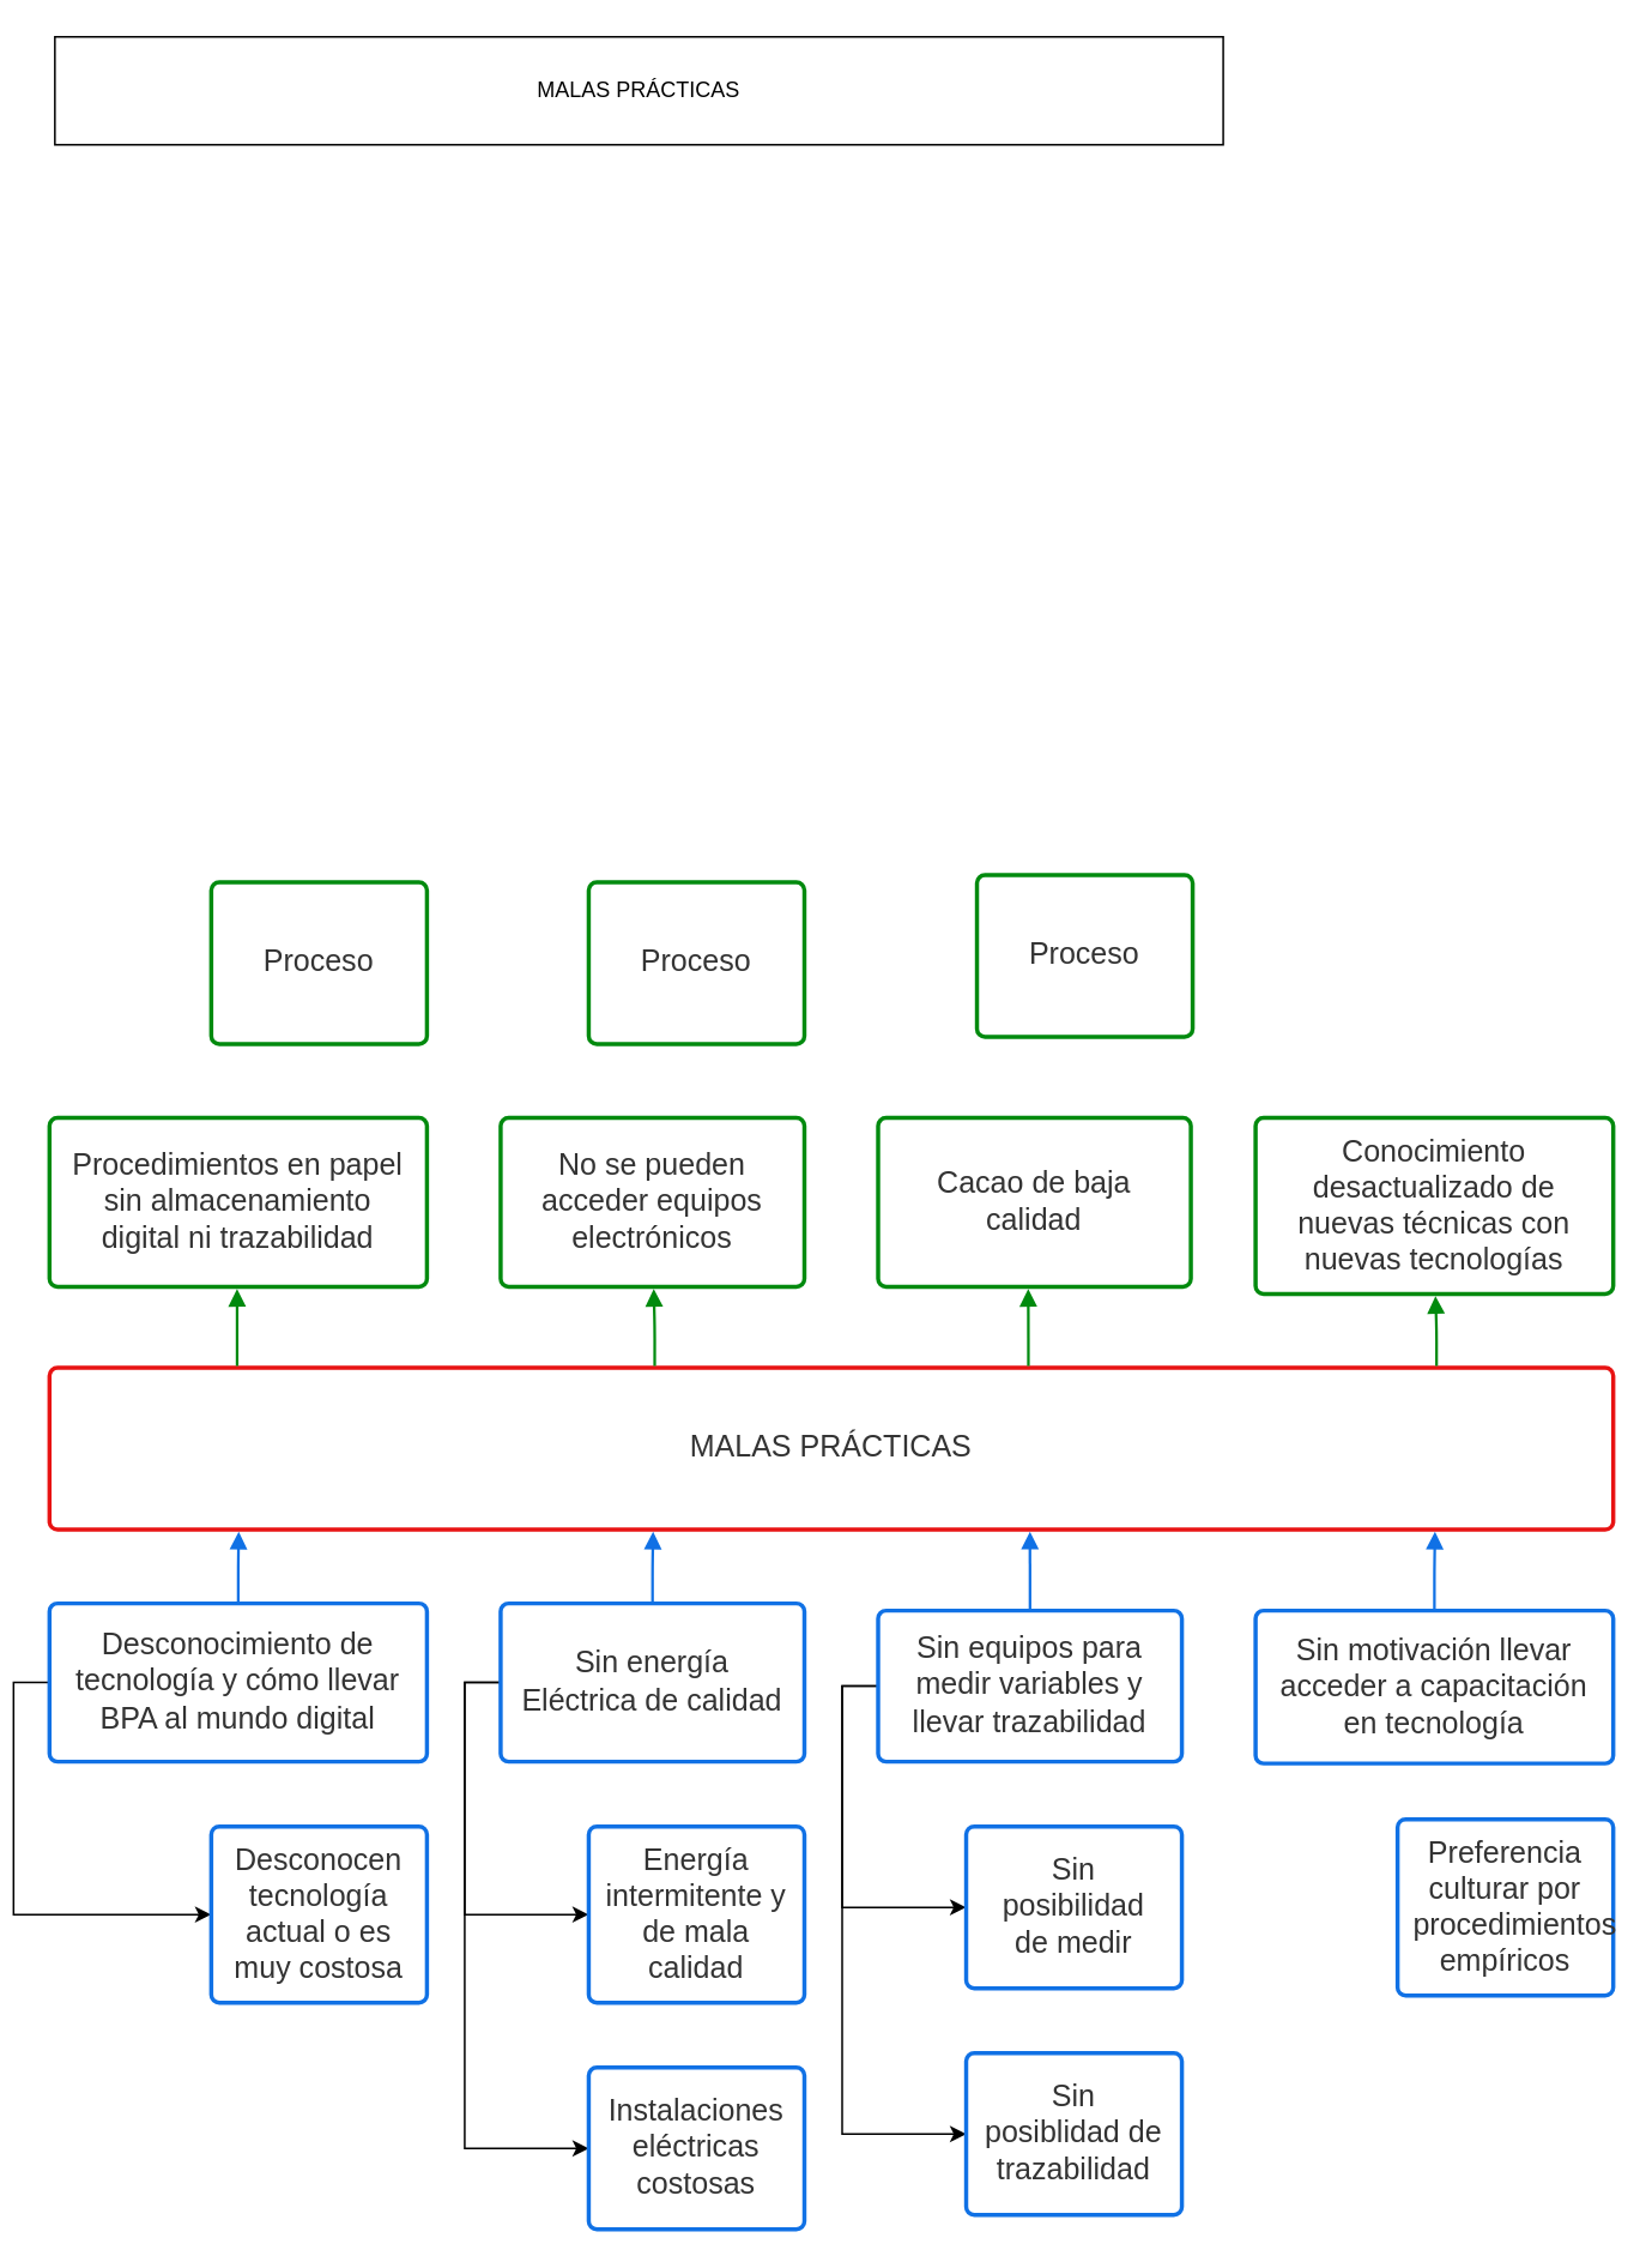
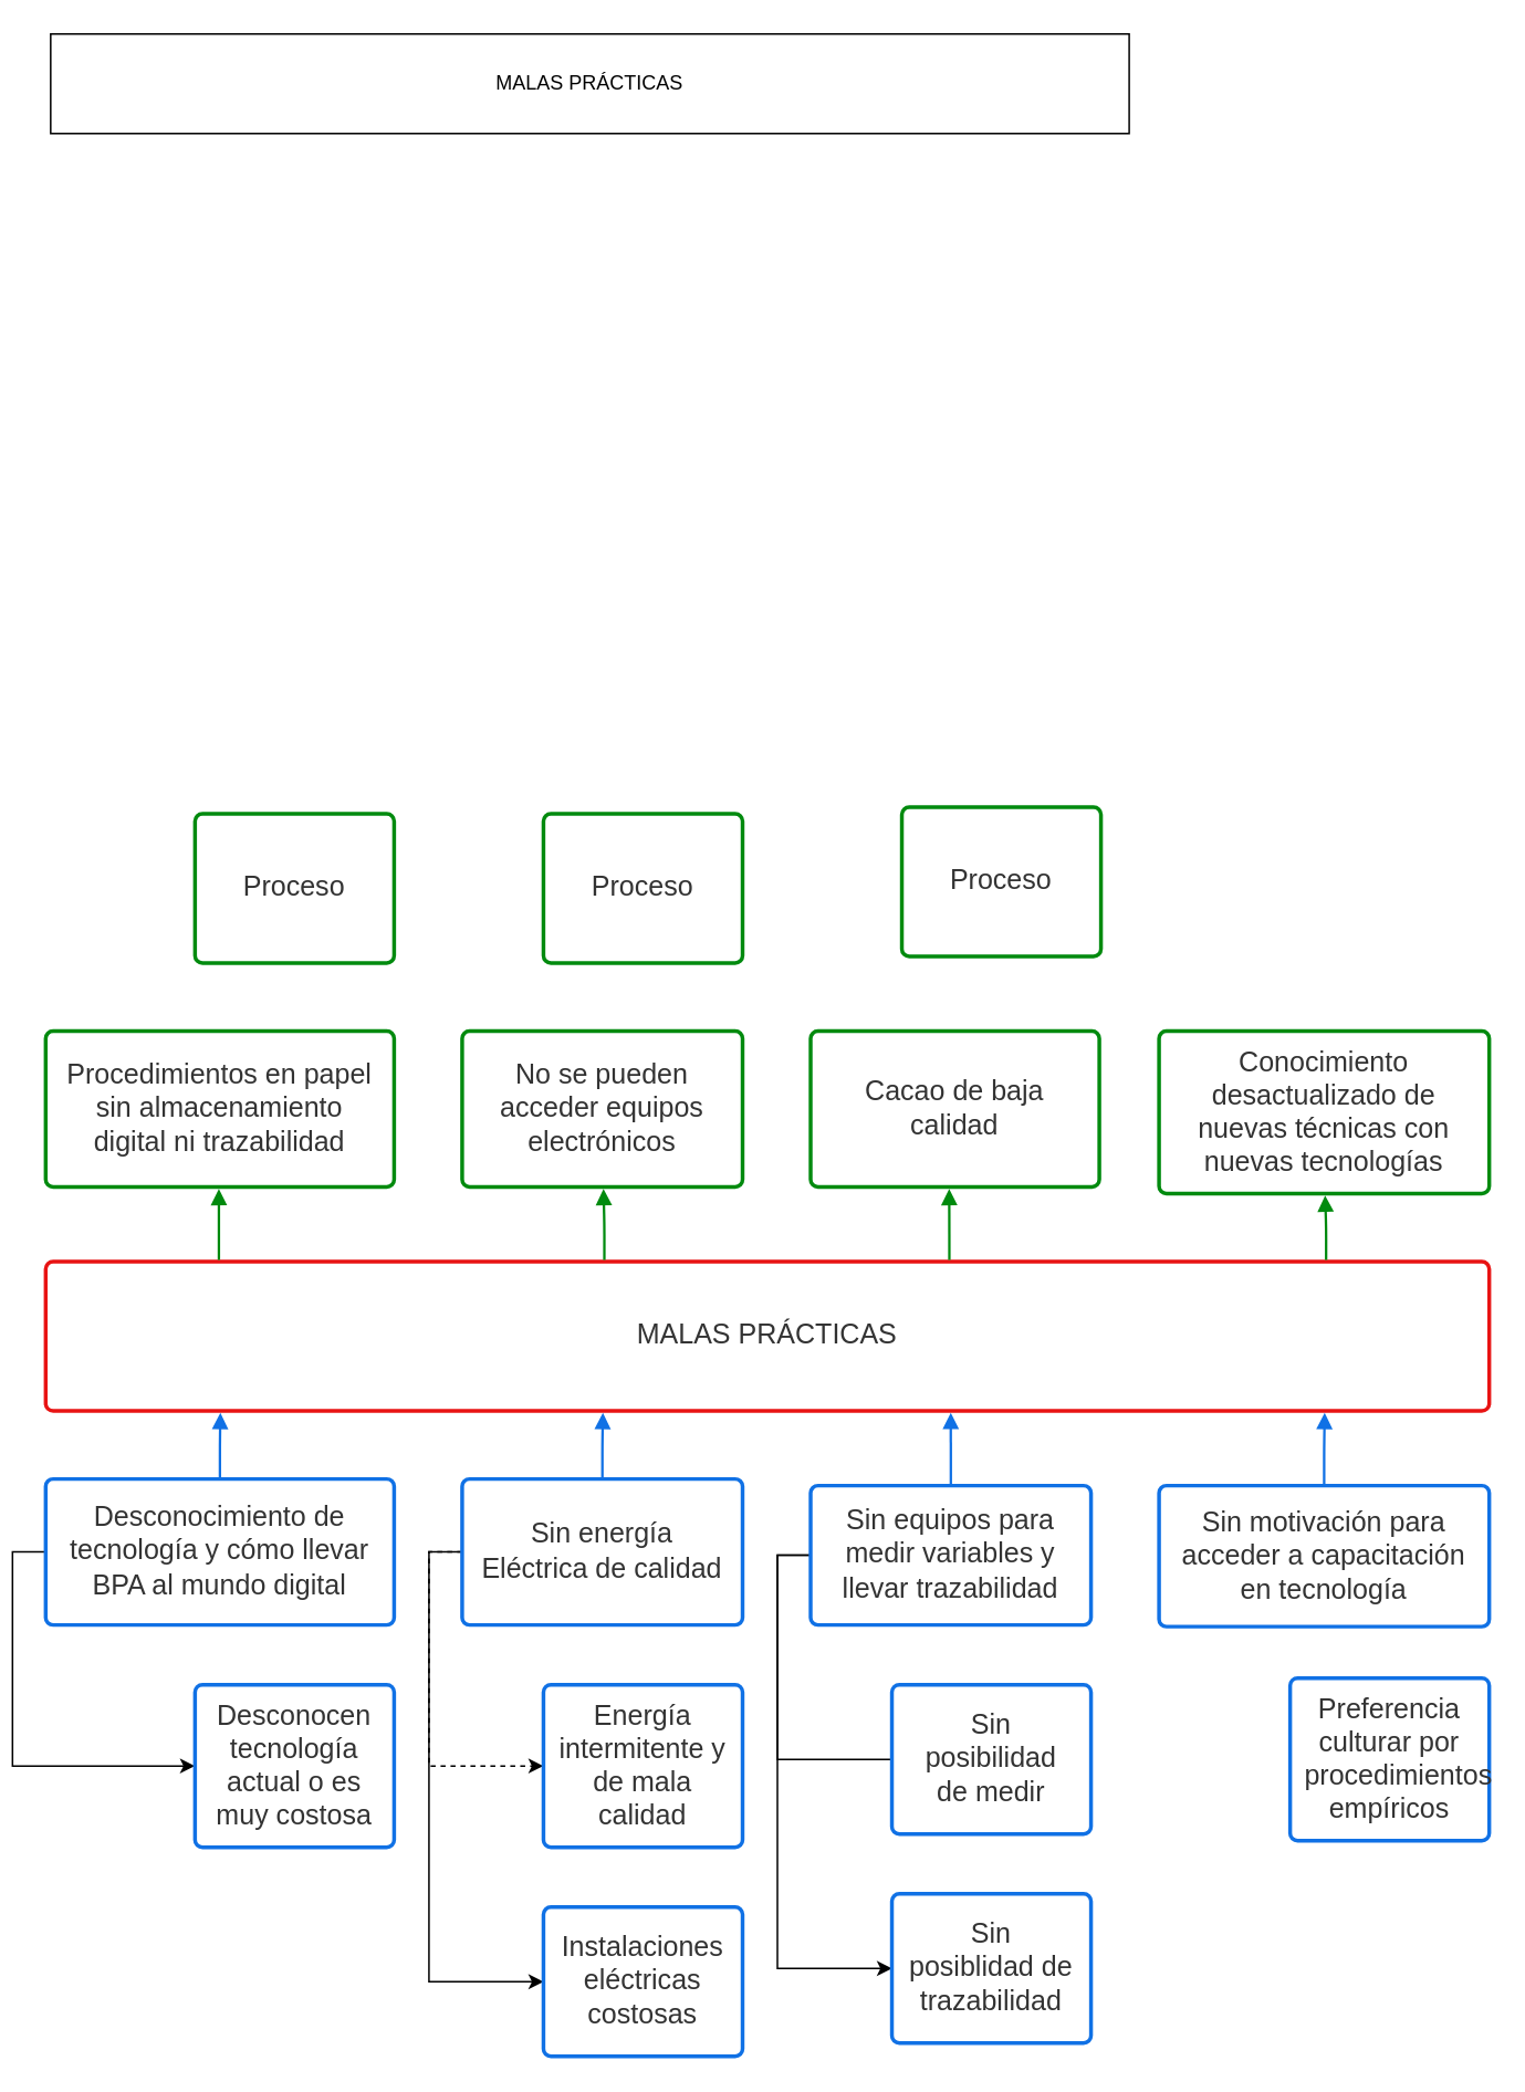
  <mxCell id="0" />
  <mxCell id="1" parent="0" />
  <mxCell id="2" value="MALAS PRÁCTICAS" style="rounded=0;whiteSpace=wrap;html=1;" vertex="1" parent="1"><mxGeometry x="23" y="20" width="650" height="60" as="geometry" /></mxCell>
  <mxCell id="3" style="edgeStyle=orthogonalEdgeStyle;rounded=0;orthogonalLoop=1;jettySize=auto;html=1;exitX=0;exitY=0.5;exitDx=0;exitDy=0;entryX=0;entryY=0.5;entryDx=0;entryDy=0;" edge="1" parent="1" source="4" target="13"><mxGeometry relative="1" as="geometry" /></mxCell>
  <mxCell id="4" value="Desconocimiento de tecnología y cómo llevar BPA al mundo digital" style="html=1;overflow=block;blockSpacing=1;whiteSpace=wrap;fontSize=16.7;fontColor=#333333;align=center;spacing=9;strokeColor=#1071e5;strokeOpacity=100;rounded=1;absoluteArcSize=1;arcSize=9;strokeWidth=2.3;" vertex="1" parent="1"><mxGeometry x="20" y="891" width="210" height="88" as="geometry" /></mxCell>
  <mxCell id="5" value="MALAS PRÁCTICAS" style="html=1;overflow=block;blockSpacing=1;whiteSpace=wrap;fontSize=16.7;fontColor=#333333;align=center;spacing=9;strokeColor=#e81313;strokeOpacity=100;rounded=1;absoluteArcSize=1;arcSize=9;strokeWidth=2.3;" vertex="1" parent="1"><mxGeometry x="20" y="760" width="870" height="90" as="geometry" /></mxCell>
- <mxCell id="6" style="edgeStyle=orthogonalEdgeStyle;rounded=0;orthogonalLoop=1;jettySize=auto;html=1;exitX=0;exitY=0.5;exitDx=0;exitDy=0;entryX=0;entryY=0.5;entryDx=0;entryDy=0;" edge="1" parent="1" source="8" target="15"><mxGeometry relative="1" as="geometry" /></mxCell>
+ <mxCell id="6" style="edgeStyle=orthogonalEdgeStyle;rounded=0;orthogonalLoop=1;jettySize=auto;html=1;exitX=0;exitY=0.5;exitDx=0;exitDy=0;entryX=0;entryY=0.5;entryDx=0;entryDy=0;dashed=1;" edge="1" parent="1" source="8" target="15"><mxGeometry relative="1" as="geometry" /></mxCell>
  <mxCell id="7" style="edgeStyle=orthogonalEdgeStyle;rounded=0;orthogonalLoop=1;jettySize=auto;html=1;exitX=0;exitY=0.5;exitDx=0;exitDy=0;entryX=0;entryY=0.5;entryDx=0;entryDy=0;" edge="1" parent="1" source="8" target="16"><mxGeometry relative="1" as="geometry" /></mxCell>
  <mxCell id="8" value="Sin energía Eléctrica de calidad" style="html=1;overflow=block;blockSpacing=1;whiteSpace=wrap;fontSize=16.7;fontColor=#333333;align=center;spacing=9;strokeColor=#1071e5;strokeOpacity=100;rounded=1;absoluteArcSize=1;arcSize=9;strokeWidth=2.3;" vertex="1" parent="1"><mxGeometry x="271" y="891" width="169" height="88" as="geometry" /></mxCell>
- <mxCell id="9" style="edgeStyle=orthogonalEdgeStyle;rounded=0;orthogonalLoop=1;jettySize=auto;html=1;exitX=0;exitY=0.5;exitDx=0;exitDy=0;entryX=0;entryY=0.5;entryDx=0;entryDy=0;" edge="1" parent="1" source="11" target="17"><mxGeometry relative="1" as="geometry" /></mxCell>
+ <mxCell id="9" style="edgeStyle=orthogonalEdgeStyle;rounded=0;orthogonalLoop=1;jettySize=auto;html=1;exitX=0;exitY=0.5;exitDx=0;exitDy=0;entryX=0;entryY=0.5;entryDx=0;entryDy=0;endArrow=none;" edge="1" parent="1" source="11" target="17"><mxGeometry relative="1" as="geometry" /></mxCell>
  <mxCell id="10" style="edgeStyle=orthogonalEdgeStyle;rounded=0;orthogonalLoop=1;jettySize=auto;html=1;exitX=0;exitY=0.5;exitDx=0;exitDy=0;entryX=0;entryY=0.5;entryDx=0;entryDy=0;" edge="1" parent="1" source="11" target="14"><mxGeometry relative="1" as="geometry" /></mxCell>
  <mxCell id="11" value="Sin equipos para medir variables y llevar trazabilidad" style="html=1;overflow=block;blockSpacing=1;whiteSpace=wrap;fontSize=16.7;fontColor=#333333;align=center;spacing=9;strokeColor=#1071e5;strokeOpacity=100;rounded=1;absoluteArcSize=1;arcSize=9;strokeWidth=2.3;" vertex="1" parent="1"><mxGeometry x="481" y="895" width="169" height="84" as="geometry" /></mxCell>
- <mxCell id="12" value="Sin motivación llevar acceder a capacitación en tecnología" style="html=1;overflow=block;blockSpacing=1;whiteSpace=wrap;fontSize=16.7;fontColor=#333333;align=center;spacing=9;strokeColor=#1071e5;strokeOpacity=100;rounded=1;absoluteArcSize=1;arcSize=9;strokeWidth=2.3;" vertex="1" parent="1"><mxGeometry x="691" y="895" width="199" height="85" as="geometry" /></mxCell>
+ <mxCell id="12" value="Sin motivación para acceder a capacitación en tecnología" style="html=1;overflow=block;blockSpacing=1;whiteSpace=wrap;fontSize=16.7;fontColor=#333333;align=center;spacing=9;strokeColor=#1071e5;strokeOpacity=100;rounded=1;absoluteArcSize=1;arcSize=9;strokeWidth=2.3;" vertex="1" parent="1"><mxGeometry x="691" y="895" width="199" height="85" as="geometry" /></mxCell>
  <mxCell id="13" value="Desconocen tecnología actual o es muy costosa" style="html=1;overflow=block;blockSpacing=1;whiteSpace=wrap;fontSize=16.7;fontColor=#333333;align=center;spacing=9;strokeColor=#1071e5;strokeOpacity=100;rounded=1;absoluteArcSize=1;arcSize=9;strokeWidth=2.3;" vertex="1" parent="1"><mxGeometry x="110" y="1015" width="120" height="98" as="geometry" /></mxCell>
  <mxCell id="14" value="Sin posiblidad de trazabilidad" style="html=1;overflow=block;blockSpacing=1;whiteSpace=wrap;fontSize=16.7;fontColor=#333333;align=center;spacing=9;strokeColor=#1071e5;strokeOpacity=100;rounded=1;absoluteArcSize=1;arcSize=9;strokeWidth=2.3;" vertex="1" parent="1"><mxGeometry x="530" y="1141" width="120" height="90" as="geometry" /></mxCell>
  <mxCell id="15" value="Energía intermitente y de mala calidad" style="html=1;overflow=block;blockSpacing=1;whiteSpace=wrap;fontSize=16.7;fontColor=#333333;align=center;spacing=9;strokeColor=#1071e5;strokeOpacity=100;rounded=1;absoluteArcSize=1;arcSize=9;strokeWidth=2.3;" vertex="1" parent="1"><mxGeometry x="320" y="1015" width="120" height="98" as="geometry" /></mxCell>
  <mxCell id="16" value="Instalaciones eléctricas costosas" style="html=1;overflow=block;blockSpacing=1;whiteSpace=wrap;fontSize=16.7;fontColor=#333333;align=center;spacing=9;strokeColor=#1071e5;strokeOpacity=100;rounded=1;absoluteArcSize=1;arcSize=9;strokeWidth=2.3;" vertex="1" parent="1"><mxGeometry x="320" y="1149" width="120" height="90" as="geometry" /></mxCell>
  <mxCell id="17" value="Sin posibilidad de medir" style="html=1;overflow=block;blockSpacing=1;whiteSpace=wrap;fontSize=16.7;fontColor=#333333;align=center;spacing=9;strokeColor=#1071e5;strokeOpacity=100;rounded=1;absoluteArcSize=1;arcSize=9;strokeWidth=2.3;" vertex="1" parent="1"><mxGeometry x="530" y="1015" width="120" height="90" as="geometry" /></mxCell>
  <mxCell id="18" value="Preferencia culturar por procedimientos empíricos" style="html=1;overflow=block;blockSpacing=1;whiteSpace=wrap;fontSize=16.7;fontColor=#333333;align=center;spacing=9;strokeColor=#1071e5;strokeOpacity=100;rounded=1;absoluteArcSize=1;arcSize=9;strokeWidth=2.3;" vertex="1" parent="1"><mxGeometry x="770" y="1011" width="120" height="98" as="geometry" /></mxCell>
  <mxCell id="19" value="" style="html=1;jettySize=18;whiteSpace=wrap;fontSize=13;strokeColor=#1071e5;strokeOpacity=100;strokeWidth=1.5;rounded=1;arcSize=12;edgeStyle=orthogonalEdgeStyle;startArrow=none;endArrow=block;endFill=1;exitX=0.5;exitY=-0.012;exitPerimeter=0;entryX=0.121;entryY=1.012;entryPerimeter=0;" edge="1" parent="1" source="4" target="5"><mxGeometry width="100" height="100" relative="1" as="geometry"><Array as="points" /></mxGeometry></mxCell>
  <mxCell id="20" value="" style="html=1;jettySize=18;whiteSpace=wrap;fontSize=13;strokeColor=#1071e5;strokeOpacity=100;strokeWidth=1.5;rounded=1;arcSize=12;edgeStyle=orthogonalEdgeStyle;startArrow=none;endArrow=block;endFill=1;exitX=0.5;exitY=-0.012;exitPerimeter=0;entryX=0.386;entryY=1.012;entryPerimeter=0;" edge="1" parent="1" source="8" target="5"><mxGeometry width="100" height="100" relative="1" as="geometry"><Array as="points" /></mxGeometry></mxCell>
  <mxCell id="21" value="" style="html=1;jettySize=18;whiteSpace=wrap;fontSize=13;strokeColor=#1071e5;strokeOpacity=100;strokeWidth=1.5;rounded=1;arcSize=12;edgeStyle=orthogonalEdgeStyle;startArrow=none;endArrow=block;endFill=1;exitX=0.5;exitY=-0.013;exitPerimeter=0;entryX=0.627;entryY=1.012;entryPerimeter=0;" edge="1" parent="1" source="11" target="5"><mxGeometry width="100" height="100" relative="1" as="geometry"><Array as="points" /></mxGeometry></mxCell>
  <mxCell id="22" value="" style="html=1;jettySize=18;whiteSpace=wrap;fontSize=13;strokeColor=#1071e5;strokeOpacity=100;strokeWidth=1.5;rounded=1;arcSize=12;edgeStyle=orthogonalEdgeStyle;startArrow=none;endArrow=block;endFill=1;exitX=0.5;exitY=-0.013;exitPerimeter=0;entryX=0.886;entryY=1.012;entryPerimeter=0;" edge="1" parent="1" source="12" target="5"><mxGeometry width="100" height="100" relative="1" as="geometry"><Array as="points" /></mxGeometry></mxCell>
  <mxCell id="23" value="Procedimientos en papel sin almacenamiento digital ni trazabilidad" style="html=1;overflow=block;blockSpacing=1;whiteSpace=wrap;fontSize=16.7;fontColor=#333333;align=center;spacing=9;strokeColor=#008a0e;strokeOpacity=100;rounded=1;absoluteArcSize=1;arcSize=9;strokeWidth=2.3;" vertex="1" parent="1"><mxGeometry x="20" y="621" width="210" height="94" as="geometry" /></mxCell>
  <mxCell id="24" value="No se pueden acceder equipos electrónicos" style="html=1;overflow=block;blockSpacing=1;whiteSpace=wrap;fontSize=16.7;fontColor=#333333;align=center;spacing=9;strokeColor=#008a0e;strokeOpacity=100;rounded=1;absoluteArcSize=1;arcSize=9;strokeWidth=2.3;" vertex="1" parent="1"><mxGeometry x="271" y="621" width="169" height="94" as="geometry" /></mxCell>
  <mxCell id="25" value="Cacao de baja calidad" style="html=1;overflow=block;blockSpacing=1;whiteSpace=wrap;fontSize=16.7;fontColor=#333333;align=center;spacing=9;strokeColor=#008a0e;strokeOpacity=100;rounded=1;absoluteArcSize=1;arcSize=9;strokeWidth=2.3;" vertex="1" parent="1"><mxGeometry x="481" y="621" width="174" height="94" as="geometry" /></mxCell>
  <mxCell id="26" value="Conocimiento desactualizado de nuevas técnicas con nuevas tecnologías" style="html=1;overflow=block;blockSpacing=1;whiteSpace=wrap;fontSize=16.7;fontColor=#333333;align=center;spacing=9;strokeColor=#008a0e;strokeOpacity=100;rounded=1;absoluteArcSize=1;arcSize=9;strokeWidth=2.3;" vertex="1" parent="1"><mxGeometry x="691" y="621" width="199" height="98" as="geometry" /></mxCell>
  <mxCell id="27" value="" style="html=1;jettySize=18;whiteSpace=wrap;fontSize=13;strokeColor=#008a0e;strokeOpacity=100;strokeWidth=1.5;rounded=1;arcSize=12;edgeStyle=orthogonalEdgeStyle;startArrow=none;endArrow=block;endFill=1;exitX=0.12;exitY=-0.012;exitPerimeter=0;entryX=0.497;entryY=1.012;entryPerimeter=0;" edge="1" parent="1" source="5" target="23"><mxGeometry width="100" height="100" relative="1" as="geometry"><Array as="points" /></mxGeometry></mxCell>
  <mxCell id="28" value="" style="html=1;jettySize=18;whiteSpace=wrap;fontSize=13;strokeColor=#008a0e;strokeOpacity=100;strokeWidth=1.5;rounded=1;arcSize=12;edgeStyle=orthogonalEdgeStyle;startArrow=none;endArrow=block;endFill=1;exitX=0.387;exitY=-0.012;exitPerimeter=0;entryX=0.504;entryY=1.012;entryPerimeter=0;" edge="1" parent="1" source="5" target="24"><mxGeometry width="100" height="100" relative="1" as="geometry"><Array as="points" /></mxGeometry></mxCell>
  <mxCell id="29" value="" style="html=1;jettySize=18;whiteSpace=wrap;fontSize=13;strokeColor=#008a0e;strokeOpacity=100;strokeWidth=1.5;rounded=1;arcSize=12;edgeStyle=orthogonalEdgeStyle;startArrow=none;endArrow=block;endFill=1;exitX=0.626;exitY=-0.012;exitPerimeter=0;entryX=0.48;entryY=1.012;entryPerimeter=0;" edge="1" parent="1" source="5" target="25"><mxGeometry width="100" height="100" relative="1" as="geometry"><Array as="points" /></mxGeometry></mxCell>
  <mxCell id="30" value="" style="html=1;jettySize=18;whiteSpace=wrap;fontSize=13;strokeColor=#008a0e;strokeOpacity=100;strokeWidth=1.5;rounded=1;arcSize=12;edgeStyle=orthogonalEdgeStyle;startArrow=none;endArrow=block;endFill=1;exitX=0.887;exitY=-0.012;exitPerimeter=0;entryX=0.503;entryY=1.011;entryPerimeter=0;" edge="1" parent="1" source="5" target="26"><mxGeometry width="100" height="100" relative="1" as="geometry"><Array as="points" /></mxGeometry></mxCell>
  <mxCell id="31" value="Proceso" style="html=1;overflow=block;blockSpacing=1;whiteSpace=wrap;fontSize=16.7;fontColor=#333333;align=center;spacing=9;strokeColor=#008a0e;strokeOpacity=100;rounded=1;absoluteArcSize=1;arcSize=9;strokeWidth=2.3;" vertex="1" parent="1"><mxGeometry x="110" y="490" width="120" height="90" as="geometry" /></mxCell>
  <mxCell id="32" value="Proceso" style="html=1;overflow=block;blockSpacing=1;whiteSpace=wrap;fontSize=16.7;fontColor=#333333;align=center;spacing=9;strokeColor=#008a0e;strokeOpacity=100;rounded=1;absoluteArcSize=1;arcSize=9;strokeWidth=2.3;" vertex="1" parent="1"><mxGeometry x="320" y="490" width="120" height="90" as="geometry" /></mxCell>
  <mxCell id="33" value="Proceso" style="html=1;overflow=block;blockSpacing=1;whiteSpace=wrap;fontSize=16.7;fontColor=#333333;align=center;spacing=9;strokeColor=#008a0e;strokeOpacity=100;rounded=1;absoluteArcSize=1;arcSize=9;strokeWidth=2.3;" vertex="1" parent="1"><mxGeometry x="536" y="486" width="120" height="90" as="geometry" /></mxCell>
